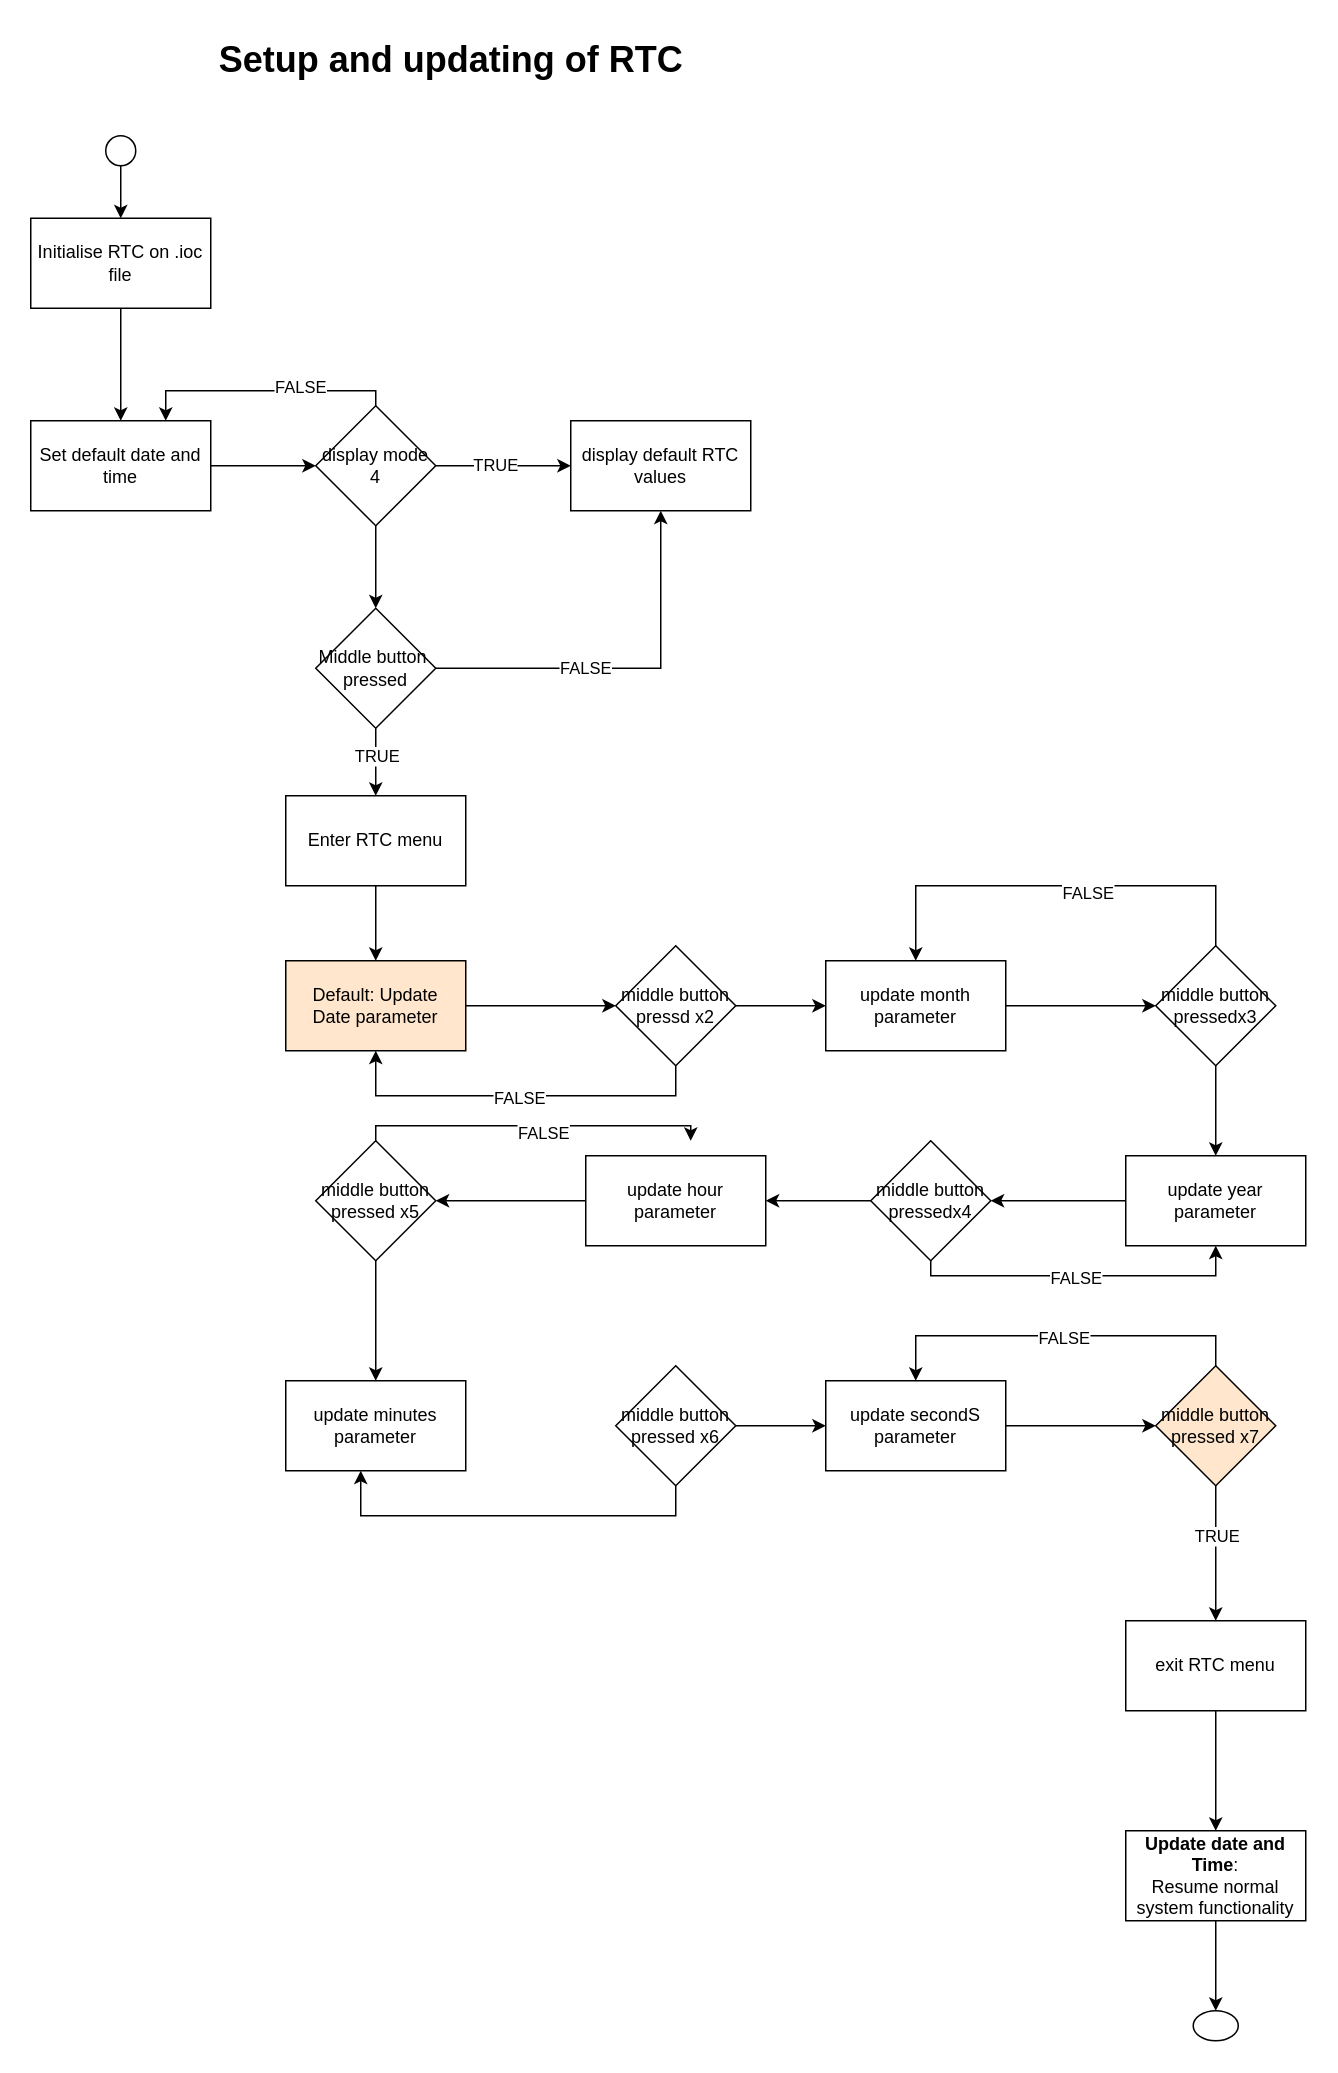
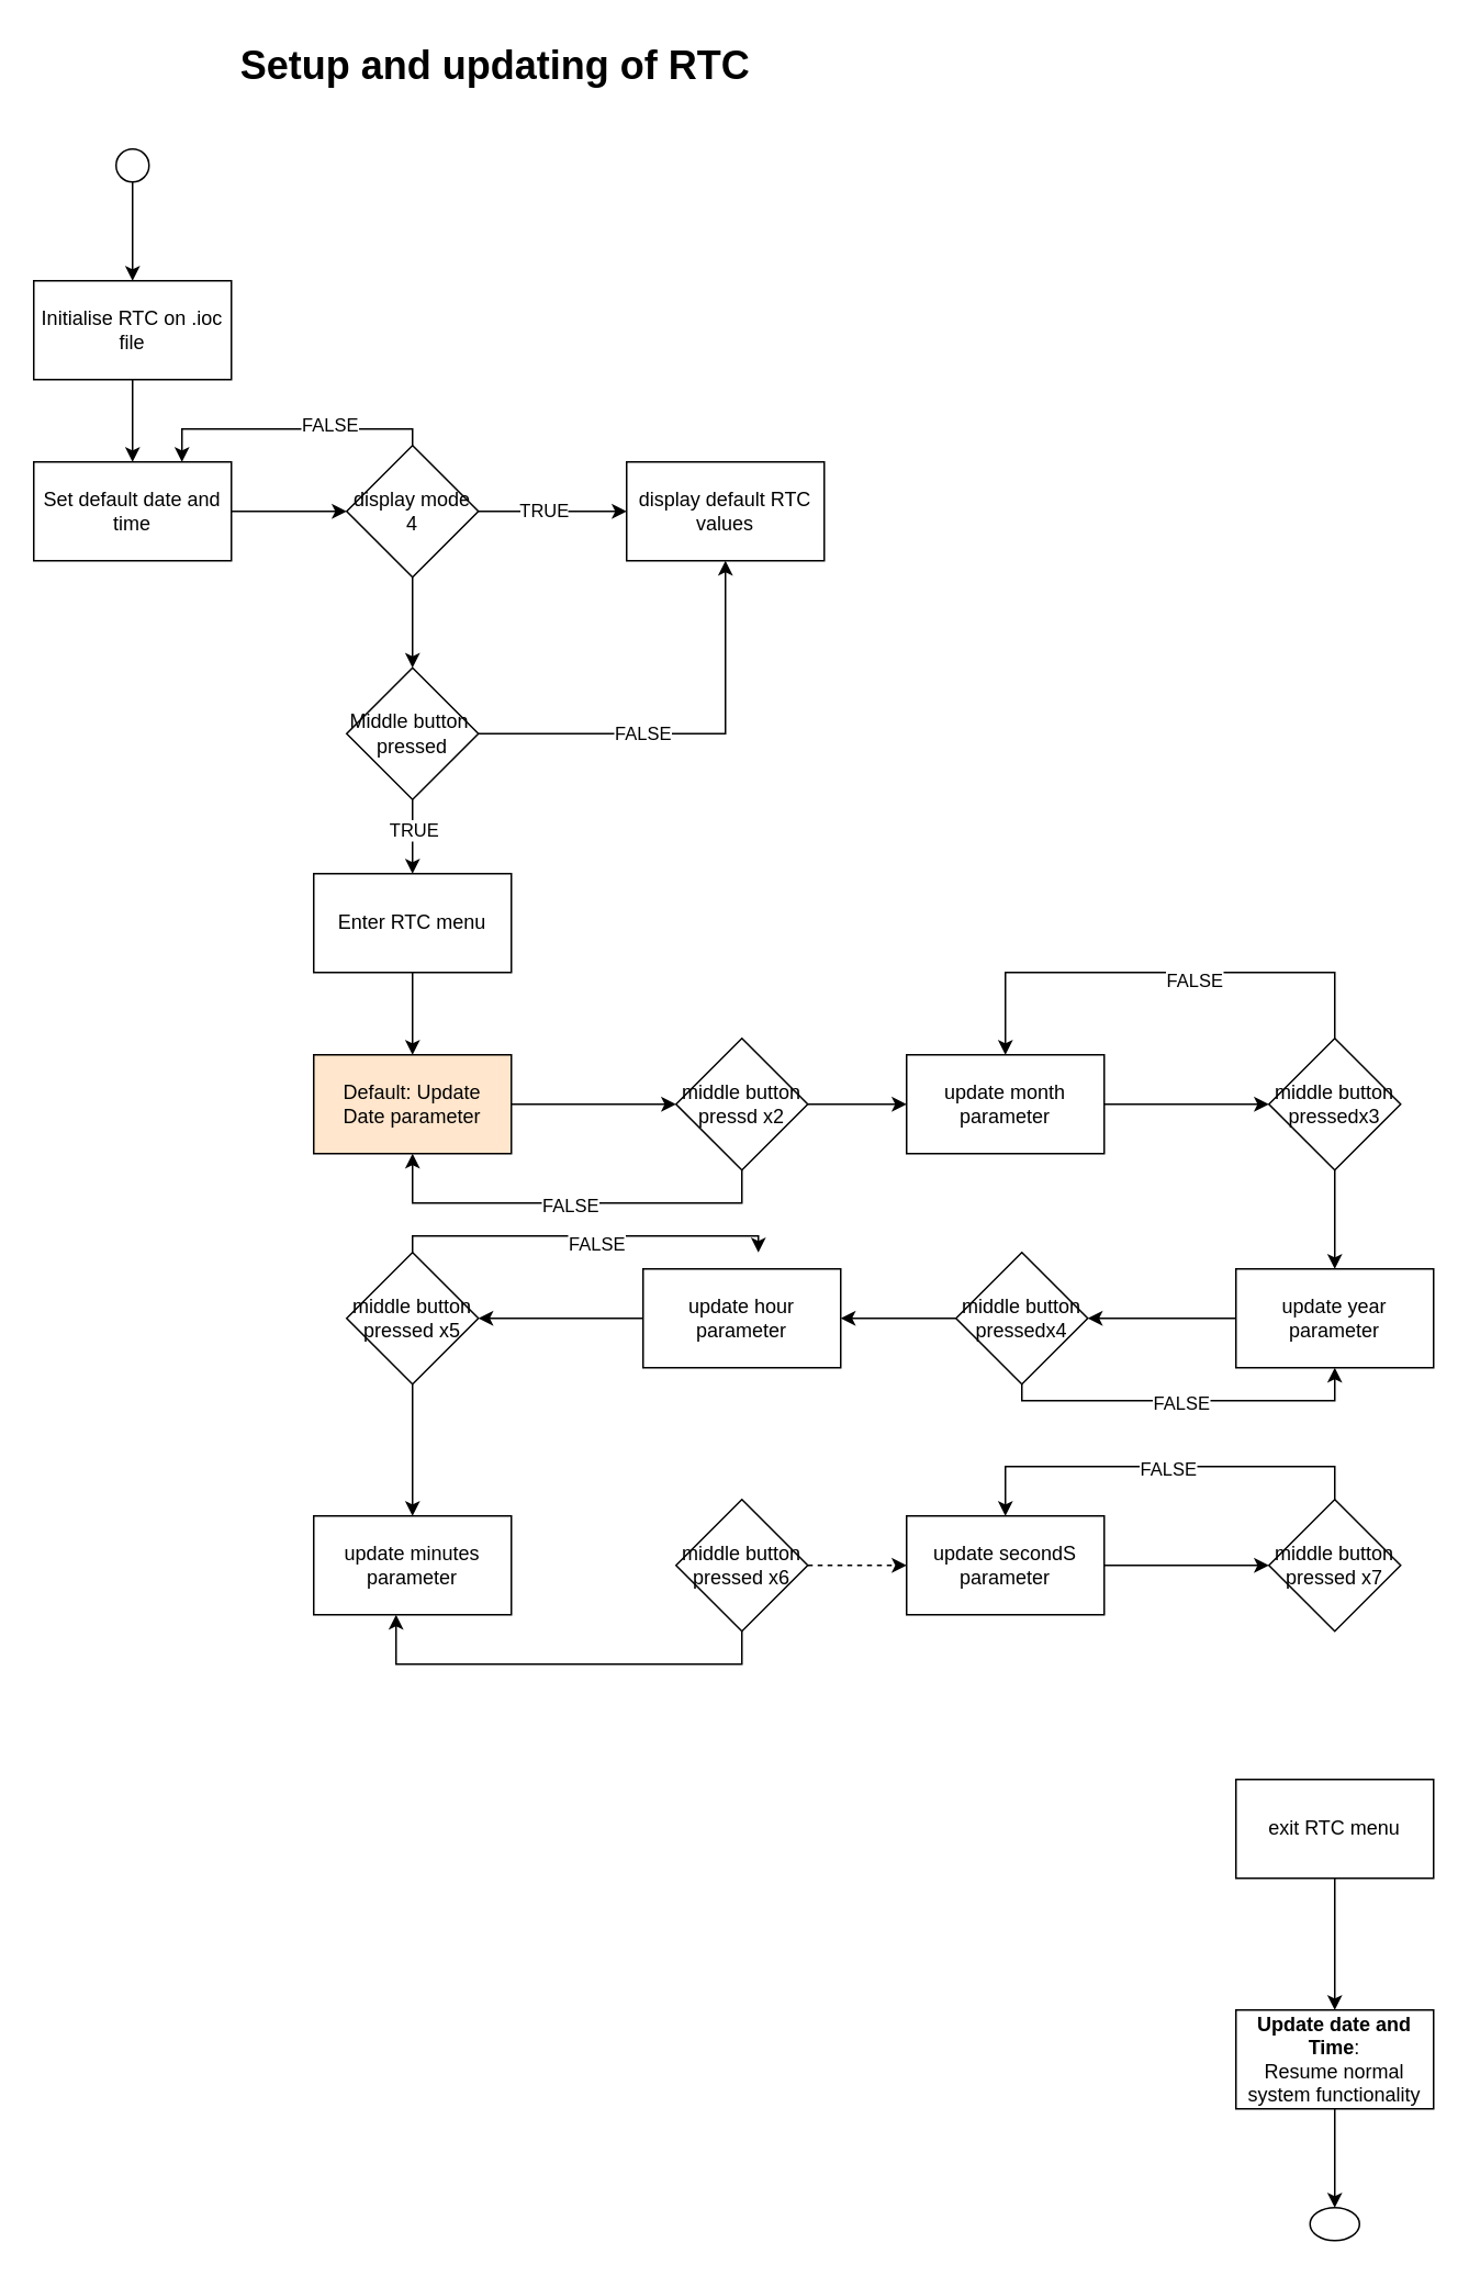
  <mxCell id="0" />
  <mxCell id="1" parent="0" />
  <mxCell id="2" value="" style="edgeStyle=orthogonalEdgeStyle;rounded=0;orthogonalLoop=1;jettySize=auto;html=1;" parent="1" source="3" target="5" edge="1"><mxGeometry relative="1" as="geometry" /></mxCell>
  <mxCell id="3" value="" style="ellipse;whiteSpace=wrap;html=1;aspect=fixed;" parent="1" vertex="1"><mxGeometry x="70" y="90" width="20" height="20" as="geometry" /></mxCell>
  <mxCell id="4" value="" style="edgeStyle=orthogonalEdgeStyle;rounded=0;orthogonalLoop=1;jettySize=auto;html=1;" parent="1" source="5" target="7" edge="1"><mxGeometry relative="1" as="geometry" /></mxCell>
- <mxCell id="5" value="Initialise RTC on .ioc file" style="whiteSpace=wrap;html=1;" parent="1" vertex="1"><mxGeometry x="20" y="145" width="120" height="60" as="geometry" /></mxCell>
+ <mxCell id="5" value="Initialise RTC on .ioc file" style="whiteSpace=wrap;html=1;" parent="1" vertex="1"><mxGeometry x="20" y="170" width="120" height="60" as="geometry" /></mxCell>
  <mxCell id="6" value="" style="edgeStyle=orthogonalEdgeStyle;rounded=0;orthogonalLoop=1;jettySize=auto;html=1;" parent="1" source="7" target="14" edge="1"><mxGeometry relative="1" as="geometry" /></mxCell>
  <mxCell id="7" value="Set default date and time" style="whiteSpace=wrap;html=1;" parent="1" vertex="1"><mxGeometry x="20" y="280" width="120" height="60" as="geometry" /></mxCell>
  <mxCell id="8" value="Setup and updating of RTC" style="text;strokeColor=none;fillColor=none;html=1;fontSize=24;fontStyle=1;verticalAlign=middle;align=center;" parent="1" vertex="1"><mxGeometry x="250" y="20" width="100" height="40" as="geometry" /></mxCell>
  <mxCell id="9" value="" style="edgeStyle=orthogonalEdgeStyle;rounded=0;orthogonalLoop=1;jettySize=auto;html=1;" parent="1" source="14" target="15" edge="1"><mxGeometry relative="1" as="geometry" /></mxCell>
  <mxCell id="10" value="TRUE" style="edgeLabel;html=1;align=center;verticalAlign=middle;resizable=0;points=[];" parent="9" vertex="1" connectable="0"><mxGeometry x="-0.143" y="1" relative="1" as="geometry"><mxPoint as="offset" /></mxGeometry></mxCell>
  <mxCell id="11" value="" style="edgeStyle=orthogonalEdgeStyle;rounded=0;orthogonalLoop=1;jettySize=auto;html=1;" parent="1" source="14" edge="1"><mxGeometry relative="1" as="geometry"><mxPoint x="250" y="405" as="targetPoint" /></mxGeometry></mxCell>
  <mxCell id="12" style="edgeStyle=orthogonalEdgeStyle;rounded=0;orthogonalLoop=1;jettySize=auto;html=1;entryX=0.75;entryY=0;entryDx=0;entryDy=0;" edge="1" parent="1" source="14" target="7"><mxGeometry relative="1" as="geometry"><Array as="points"><mxPoint x="250" y="260" /><mxPoint x="110" y="260" /></Array></mxGeometry></mxCell>
  <mxCell id="13" value="FALSE" style="edgeLabel;html=1;align=center;verticalAlign=middle;resizable=0;points=[];" vertex="1" connectable="0" parent="12"><mxGeometry x="-0.284" y="-3" relative="1" as="geometry"><mxPoint as="offset" /></mxGeometry></mxCell>
  <mxCell id="14" value="display mode&lt;div&gt;4&lt;/div&gt;" style="rhombus;whiteSpace=wrap;html=1;" parent="1" vertex="1"><mxGeometry x="210" y="270" width="80" height="80" as="geometry" /></mxCell>
  <mxCell id="15" value="display default RTC values" style="whiteSpace=wrap;html=1;" parent="1" vertex="1"><mxGeometry x="380" y="280" width="120" height="60" as="geometry" /></mxCell>
  <mxCell id="16" style="edgeStyle=orthogonalEdgeStyle;rounded=0;orthogonalLoop=1;jettySize=auto;html=1;entryX=0.5;entryY=1;entryDx=0;entryDy=0;" parent="1" source="20" target="15" edge="1"><mxGeometry relative="1" as="geometry" /></mxCell>
  <mxCell id="17" value="FALSE" style="edgeLabel;html=1;align=center;verticalAlign=middle;resizable=0;points=[];" parent="16" vertex="1" connectable="0"><mxGeometry x="-0.227" y="1" relative="1" as="geometry"><mxPoint as="offset" /></mxGeometry></mxCell>
  <mxCell id="18" value="" style="edgeStyle=orthogonalEdgeStyle;rounded=0;orthogonalLoop=1;jettySize=auto;html=1;" parent="1" source="20" target="22" edge="1"><mxGeometry relative="1" as="geometry" /></mxCell>
  <mxCell id="19" value="TRUE" style="edgeLabel;html=1;align=center;verticalAlign=middle;resizable=0;points=[];" parent="18" vertex="1" connectable="0"><mxGeometry x="-0.137" relative="1" as="geometry"><mxPoint y="-1" as="offset" /></mxGeometry></mxCell>
  <mxCell id="20" value="Middle button&amp;nbsp;&lt;div&gt;pressed&lt;/div&gt;" style="rhombus;whiteSpace=wrap;html=1;" parent="1" vertex="1"><mxGeometry x="210" y="405" width="80" height="80" as="geometry" /></mxCell>
  <mxCell id="21" value="" style="edgeStyle=orthogonalEdgeStyle;rounded=0;orthogonalLoop=1;jettySize=auto;html=1;" parent="1" source="22" target="24" edge="1"><mxGeometry relative="1" as="geometry" /></mxCell>
  <mxCell id="22" value="Enter RTC menu" style="whiteSpace=wrap;html=1;" parent="1" vertex="1"><mxGeometry x="190" y="530" width="120" height="60" as="geometry" /></mxCell>
  <mxCell id="23" value="" style="edgeStyle=orthogonalEdgeStyle;rounded=0;orthogonalLoop=1;jettySize=auto;html=1;" parent="1" source="24" target="26" edge="1"><mxGeometry relative="1" as="geometry" /></mxCell>
  <mxCell id="24" value="Default: Update&lt;div&gt;Date parameter&lt;/div&gt;" style="whiteSpace=wrap;html=1;fillColor=#ffe6cc;" parent="1" vertex="1"><mxGeometry x="190" y="640" width="120" height="60" as="geometry" /></mxCell>
  <mxCell id="25" value="" style="edgeStyle=orthogonalEdgeStyle;rounded=0;orthogonalLoop=1;jettySize=auto;html=1;" parent="1" source="26" target="28" edge="1"><mxGeometry relative="1" as="geometry" /></mxCell>
  <mxCell id="26" value="middle button pressd x2" style="rhombus;whiteSpace=wrap;html=1;" parent="1" vertex="1"><mxGeometry x="410" y="630" width="80" height="80" as="geometry" /></mxCell>
  <mxCell id="27" value="" style="edgeStyle=orthogonalEdgeStyle;rounded=0;orthogonalLoop=1;jettySize=auto;html=1;" parent="1" source="28" target="30" edge="1"><mxGeometry relative="1" as="geometry" /></mxCell>
  <mxCell id="28" value="update month parameter" style="whiteSpace=wrap;html=1;" parent="1" vertex="1"><mxGeometry x="550" y="640" width="120" height="60" as="geometry" /></mxCell>
  <mxCell id="29" value="" style="edgeStyle=orthogonalEdgeStyle;rounded=0;orthogonalLoop=1;jettySize=auto;html=1;" parent="1" source="30" target="32" edge="1"><mxGeometry relative="1" as="geometry" /></mxCell>
  <mxCell id="30" value="middle button pressedx3" style="rhombus;whiteSpace=wrap;html=1;" parent="1" vertex="1"><mxGeometry x="770" y="630" width="80" height="80" as="geometry" /></mxCell>
  <mxCell id="31" value="" style="edgeStyle=orthogonalEdgeStyle;rounded=0;orthogonalLoop=1;jettySize=auto;html=1;" parent="1" source="32" target="34" edge="1"><mxGeometry relative="1" as="geometry" /></mxCell>
  <mxCell id="32" value="update year parameter" style="whiteSpace=wrap;html=1;" parent="1" vertex="1"><mxGeometry x="750" y="770" width="120" height="60" as="geometry" /></mxCell>
  <mxCell id="33" value="" style="edgeStyle=orthogonalEdgeStyle;rounded=0;orthogonalLoop=1;jettySize=auto;html=1;" parent="1" source="34" target="36" edge="1"><mxGeometry relative="1" as="geometry" /></mxCell>
  <mxCell id="34" value="middle button pressedx4" style="rhombus;whiteSpace=wrap;html=1;" parent="1" vertex="1"><mxGeometry x="580" y="760" width="80" height="80" as="geometry" /></mxCell>
  <mxCell id="35" value="" style="edgeStyle=orthogonalEdgeStyle;rounded=0;orthogonalLoop=1;jettySize=auto;html=1;" parent="1" source="36" target="38" edge="1"><mxGeometry relative="1" as="geometry" /></mxCell>
  <mxCell id="36" value="update hour parameter" style="whiteSpace=wrap;html=1;" parent="1" vertex="1"><mxGeometry x="390" y="770" width="120" height="60" as="geometry" /></mxCell>
  <mxCell id="37" value="" style="edgeStyle=orthogonalEdgeStyle;rounded=0;orthogonalLoop=1;jettySize=auto;html=1;" parent="1" source="38" target="39" edge="1"><mxGeometry relative="1" as="geometry" /></mxCell>
  <mxCell id="38" value="middle button pressed x5" style="rhombus;whiteSpace=wrap;html=1;" parent="1" vertex="1"><mxGeometry x="210" y="760" width="80" height="80" as="geometry" /></mxCell>
  <mxCell id="39" value="update minutes parameter" style="whiteSpace=wrap;html=1;" parent="1" vertex="1"><mxGeometry x="190" y="920" width="120" height="60" as="geometry" /></mxCell>
- <mxCell id="40" value="" style="edgeStyle=orthogonalEdgeStyle;rounded=0;orthogonalLoop=1;jettySize=auto;html=1;" parent="1" source="41" target="43" edge="1"><mxGeometry relative="1" as="geometry" /></mxCell>
+ <mxCell id="40" value="" style="edgeStyle=orthogonalEdgeStyle;rounded=0;orthogonalLoop=1;jettySize=auto;html=1;dashed=1;" parent="1" source="41" target="43" edge="1"><mxGeometry relative="1" as="geometry" /></mxCell>
  <mxCell id="41" value="middle button pressed x6" style="rhombus;whiteSpace=wrap;html=1;" parent="1" vertex="1"><mxGeometry x="410" y="910" width="80" height="80" as="geometry" /></mxCell>
  <mxCell id="42" value="" style="edgeStyle=orthogonalEdgeStyle;rounded=0;orthogonalLoop=1;jettySize=auto;html=1;" parent="1" source="43" target="46" edge="1"><mxGeometry relative="1" as="geometry" /></mxCell>
  <mxCell id="43" value="update secondS parameter" style="whiteSpace=wrap;html=1;" parent="1" vertex="1"><mxGeometry x="550" y="920" width="120" height="60" as="geometry" /></mxCell>
- <mxCell id="44" value="" style="edgeStyle=orthogonalEdgeStyle;rounded=0;orthogonalLoop=1;jettySize=auto;html=1;" parent="1" source="46" target="48" edge="1"><mxGeometry relative="1" as="geometry" /></mxCell>
- <mxCell id="45" value="TRUE" style="edgeLabel;html=1;align=center;verticalAlign=middle;resizable=0;points=[];" parent="44" vertex="1" connectable="0"><mxGeometry x="-0.267" relative="1" as="geometry"><mxPoint as="offset" /></mxGeometry></mxCell>
- <mxCell id="46" value="middle button pressed x7" style="rhombus;whiteSpace=wrap;html=1;fillColor=#ffe6cc;" parent="1" vertex="1"><mxGeometry x="770" y="910" width="80" height="80" as="geometry" /></mxCell>
+ <mxCell id="46" value="middle button pressed x7" style="rhombus;whiteSpace=wrap;html=1;" parent="1" vertex="1"><mxGeometry x="770" y="910" width="80" height="80" as="geometry" /></mxCell>
  <mxCell id="47" value="" style="edgeStyle=orthogonalEdgeStyle;rounded=0;orthogonalLoop=1;jettySize=auto;html=1;" parent="1" source="48" target="50" edge="1"><mxGeometry relative="1" as="geometry" /></mxCell>
  <mxCell id="48" value="exit RTC menu" style="whiteSpace=wrap;html=1;" parent="1" vertex="1"><mxGeometry x="750" y="1080" width="120" height="60" as="geometry" /></mxCell>
  <mxCell id="49" value="" style="edgeStyle=orthogonalEdgeStyle;rounded=0;orthogonalLoop=1;jettySize=auto;html=1;" parent="1" source="50" target="51" edge="1"><mxGeometry relative="1" as="geometry" /></mxCell>
  <mxCell id="50" value="&lt;b&gt;Update date and Time&lt;/b&gt;:&lt;div&gt;Resume normal system functionality&lt;/div&gt;" style="whiteSpace=wrap;html=1;" parent="1" vertex="1"><mxGeometry x="750" y="1220" width="120" height="60" as="geometry" /></mxCell>
  <mxCell id="51" value="" style="ellipse;whiteSpace=wrap;html=1;" parent="1" vertex="1"><mxGeometry x="795" y="1340" width="30" height="20" as="geometry" /></mxCell>
  <mxCell id="52" value="" style="endArrow=classic;html=1;rounded=0;entryX=0.5;entryY=1;entryDx=0;entryDy=0;" parent="1" target="24" edge="1"><mxGeometry width="50" height="50" relative="1" as="geometry"><mxPoint x="450" y="710" as="sourcePoint" /><mxPoint x="244" y="710" as="targetPoint" /><Array as="points"><mxPoint x="450" y="730" /><mxPoint x="250" y="730" /></Array></mxGeometry></mxCell>
  <mxCell id="53" value="FALSE" style="edgeLabel;html=1;align=center;verticalAlign=middle;resizable=0;points=[];" parent="52" vertex="1" connectable="0"><mxGeometry x="0.001" y="1" relative="1" as="geometry"><mxPoint as="offset" /></mxGeometry></mxCell>
  <mxCell id="54" value="" style="endArrow=classic;html=1;rounded=0;entryX=0.5;entryY=0;entryDx=0;entryDy=0;" parent="1" target="28" edge="1"><mxGeometry width="50" height="50" relative="1" as="geometry"><mxPoint x="810" y="630" as="sourcePoint" /><mxPoint x="610" y="580" as="targetPoint" /><Array as="points"><mxPoint x="810" y="590" /><mxPoint x="610" y="590" /></Array></mxGeometry></mxCell>
  <mxCell id="55" value="FALSE" style="edgeLabel;html=1;align=center;verticalAlign=middle;resizable=0;points=[];" parent="54" vertex="1" connectable="0"><mxGeometry x="-0.129" y="4" relative="1" as="geometry"><mxPoint as="offset" /></mxGeometry></mxCell>
  <mxCell id="56" value="" style="endArrow=classic;html=1;rounded=0;exitX=0.5;exitY=1;exitDx=0;exitDy=0;entryX=0.5;entryY=1;entryDx=0;entryDy=0;" parent="1" source="34" target="32" edge="1"><mxGeometry width="50" height="50" relative="1" as="geometry"><mxPoint x="670" y="870" as="sourcePoint" /><mxPoint x="720" y="820" as="targetPoint" /><Array as="points"><mxPoint x="620" y="850" /><mxPoint x="810" y="850" /></Array></mxGeometry></mxCell>
  <mxCell id="57" value="FALSE" style="edgeLabel;html=1;align=center;verticalAlign=middle;resizable=0;points=[];" parent="56" vertex="1" connectable="0"><mxGeometry x="-0.034" y="-1" relative="1" as="geometry"><mxPoint as="offset" /></mxGeometry></mxCell>
  <mxCell id="58" value="" style="endArrow=classic;html=1;rounded=0;exitX=0.5;exitY=0;exitDx=0;exitDy=0;" parent="1" source="38" edge="1"><mxGeometry width="50" height="50" relative="1" as="geometry"><mxPoint x="260" y="760" as="sourcePoint" /><mxPoint x="460" y="760" as="targetPoint" /><Array as="points"><mxPoint x="250" y="750" /><mxPoint x="460" y="750" /></Array></mxGeometry></mxCell>
  <mxCell id="59" value="FALSE" style="edgeLabel;html=1;align=center;verticalAlign=middle;resizable=0;points=[];" parent="58" vertex="1" connectable="0"><mxGeometry x="0.056" y="-4" relative="1" as="geometry"><mxPoint as="offset" /></mxGeometry></mxCell>
  <mxCell id="60" value="" style="endArrow=classic;html=1;rounded=0;entryX=0.406;entryY=1.05;entryDx=0;entryDy=0;entryPerimeter=0;" parent="1" edge="1"><mxGeometry width="50" height="50" relative="1" as="geometry"><mxPoint x="450" y="990" as="sourcePoint" /><mxPoint x="240" y="980" as="targetPoint" /><Array as="points"><mxPoint x="450" y="1010" /><mxPoint x="240" y="1010" /></Array></mxGeometry></mxCell>
  <mxCell id="61" value="" style="endArrow=classic;html=1;rounded=0;exitX=0.5;exitY=0;exitDx=0;exitDy=0;entryX=0.5;entryY=0;entryDx=0;entryDy=0;" parent="1" source="46" target="43" edge="1"><mxGeometry width="50" height="50" relative="1" as="geometry"><mxPoint x="600" y="1040" as="sourcePoint" /><mxPoint x="620" y="890" as="targetPoint" /><Array as="points"><mxPoint x="810" y="890" /><mxPoint x="610" y="890" /></Array></mxGeometry></mxCell>
  <mxCell id="62" value="FALSE" style="edgeLabel;html=1;align=center;verticalAlign=middle;resizable=0;points=[];" parent="61" vertex="1" connectable="0"><mxGeometry x="-0.024" y="1" relative="1" as="geometry"><mxPoint as="offset" /></mxGeometry></mxCell>
